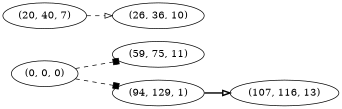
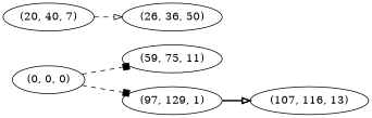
  digraph {
    rankdir=LR
    edge [arrowhead=box style=dashed]
    "(0, 0, 0)"
    "(59, 75, 11)"
-   "(94, 129, 1)"
+   "(94, 129, 1)" [label="(97, 129, 1)"]
    "(20, 40, 7)"
-   "(26, 36, 10)"
+   "(26, 36, 10)" [label="(26, 36, 50)"]
    "(107, 116, 13)"
    "(0, 0, 0)" -> "(59, 75, 11)"
    "(0, 0, 0)" -> "(94, 129, 1)"
    "(94, 129, 1)" -> "(107, 116, 13)" [arrowhead=onormal style=bold]
    "(20, 40, 7)" -> "(26, 36, 10)" [arrowhead=onormal]
  }
